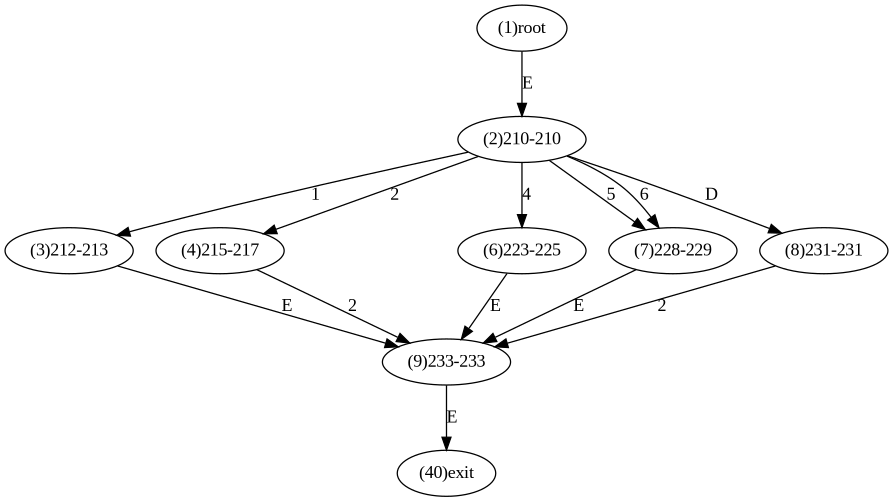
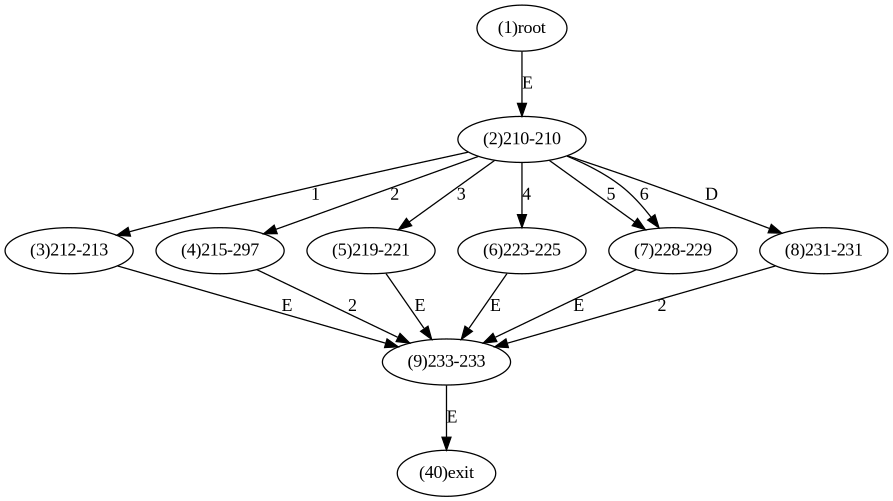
  digraph {
    fontname="Liberation Serif"
    node [fontname="Liberation Serif"]
    edge [fontname="Liberation Serif"]
    n1 [label="(1)root"]
    n2 [label="(2)210-210"]
    n3 [label="(3)212-213"]
-   n4 [label="(4)215-217"]
+   n4 [label="(4)215-297"]
+   n5 [label="(5)219-221"]
    n6 [label="(6)223-225"]
    n7 [label="(7)228-229"]
    n8 [label="(8)231-231"]
    n9 [label="(9)233-233"]
    n10 [label="(40)exit"]
    n1 -> n2 [label=E]
    n2 -> n3 [label=1]
    n2 -> n4 [label=2]
+   n2 -> n5 [label=3]
    n2 -> n6 [label=4]
    n2 -> n7 [label=5]
    n2 -> n7 [label=6]
    n2 -> n8 [label=D]
    n3 -> n9 [label=E]
    n4 -> n9 [label=2]
+   n5 -> n9 [label=E]
    n6 -> n9 [label=E]
    n7 -> n9 [label=E]
    n8 -> n9 [label=2]
    n9 -> n10 [label=E]
  }
